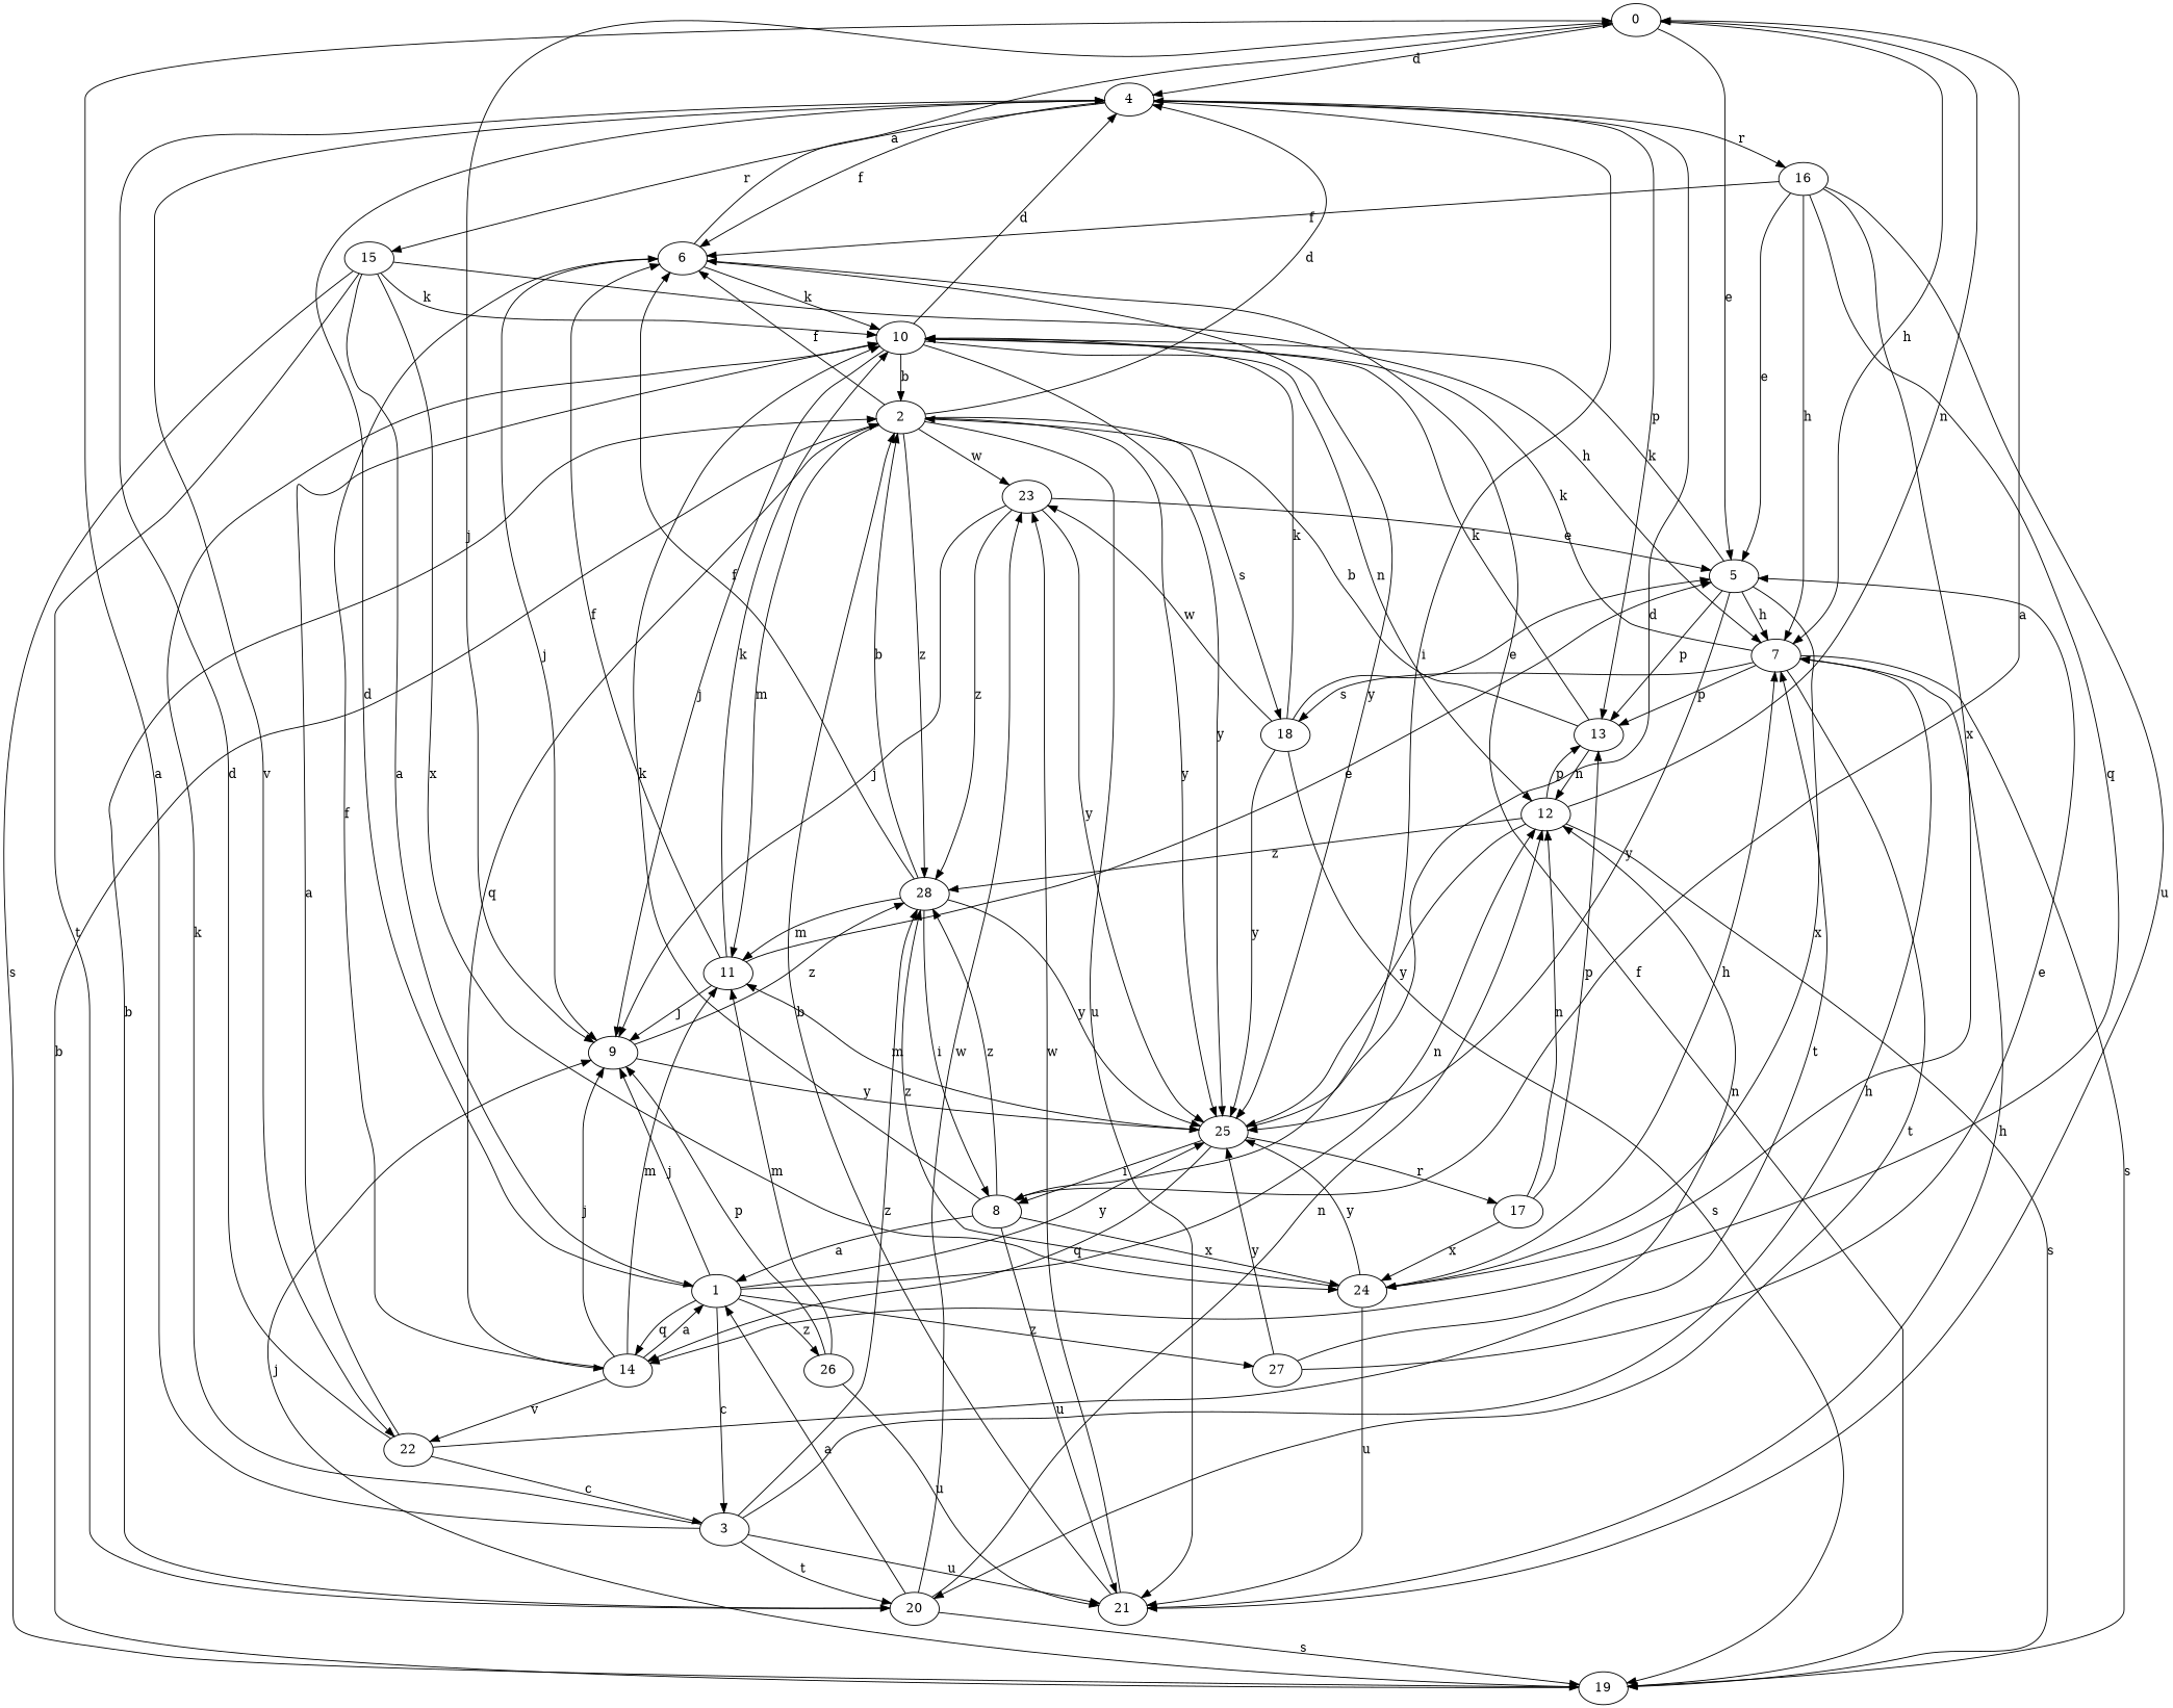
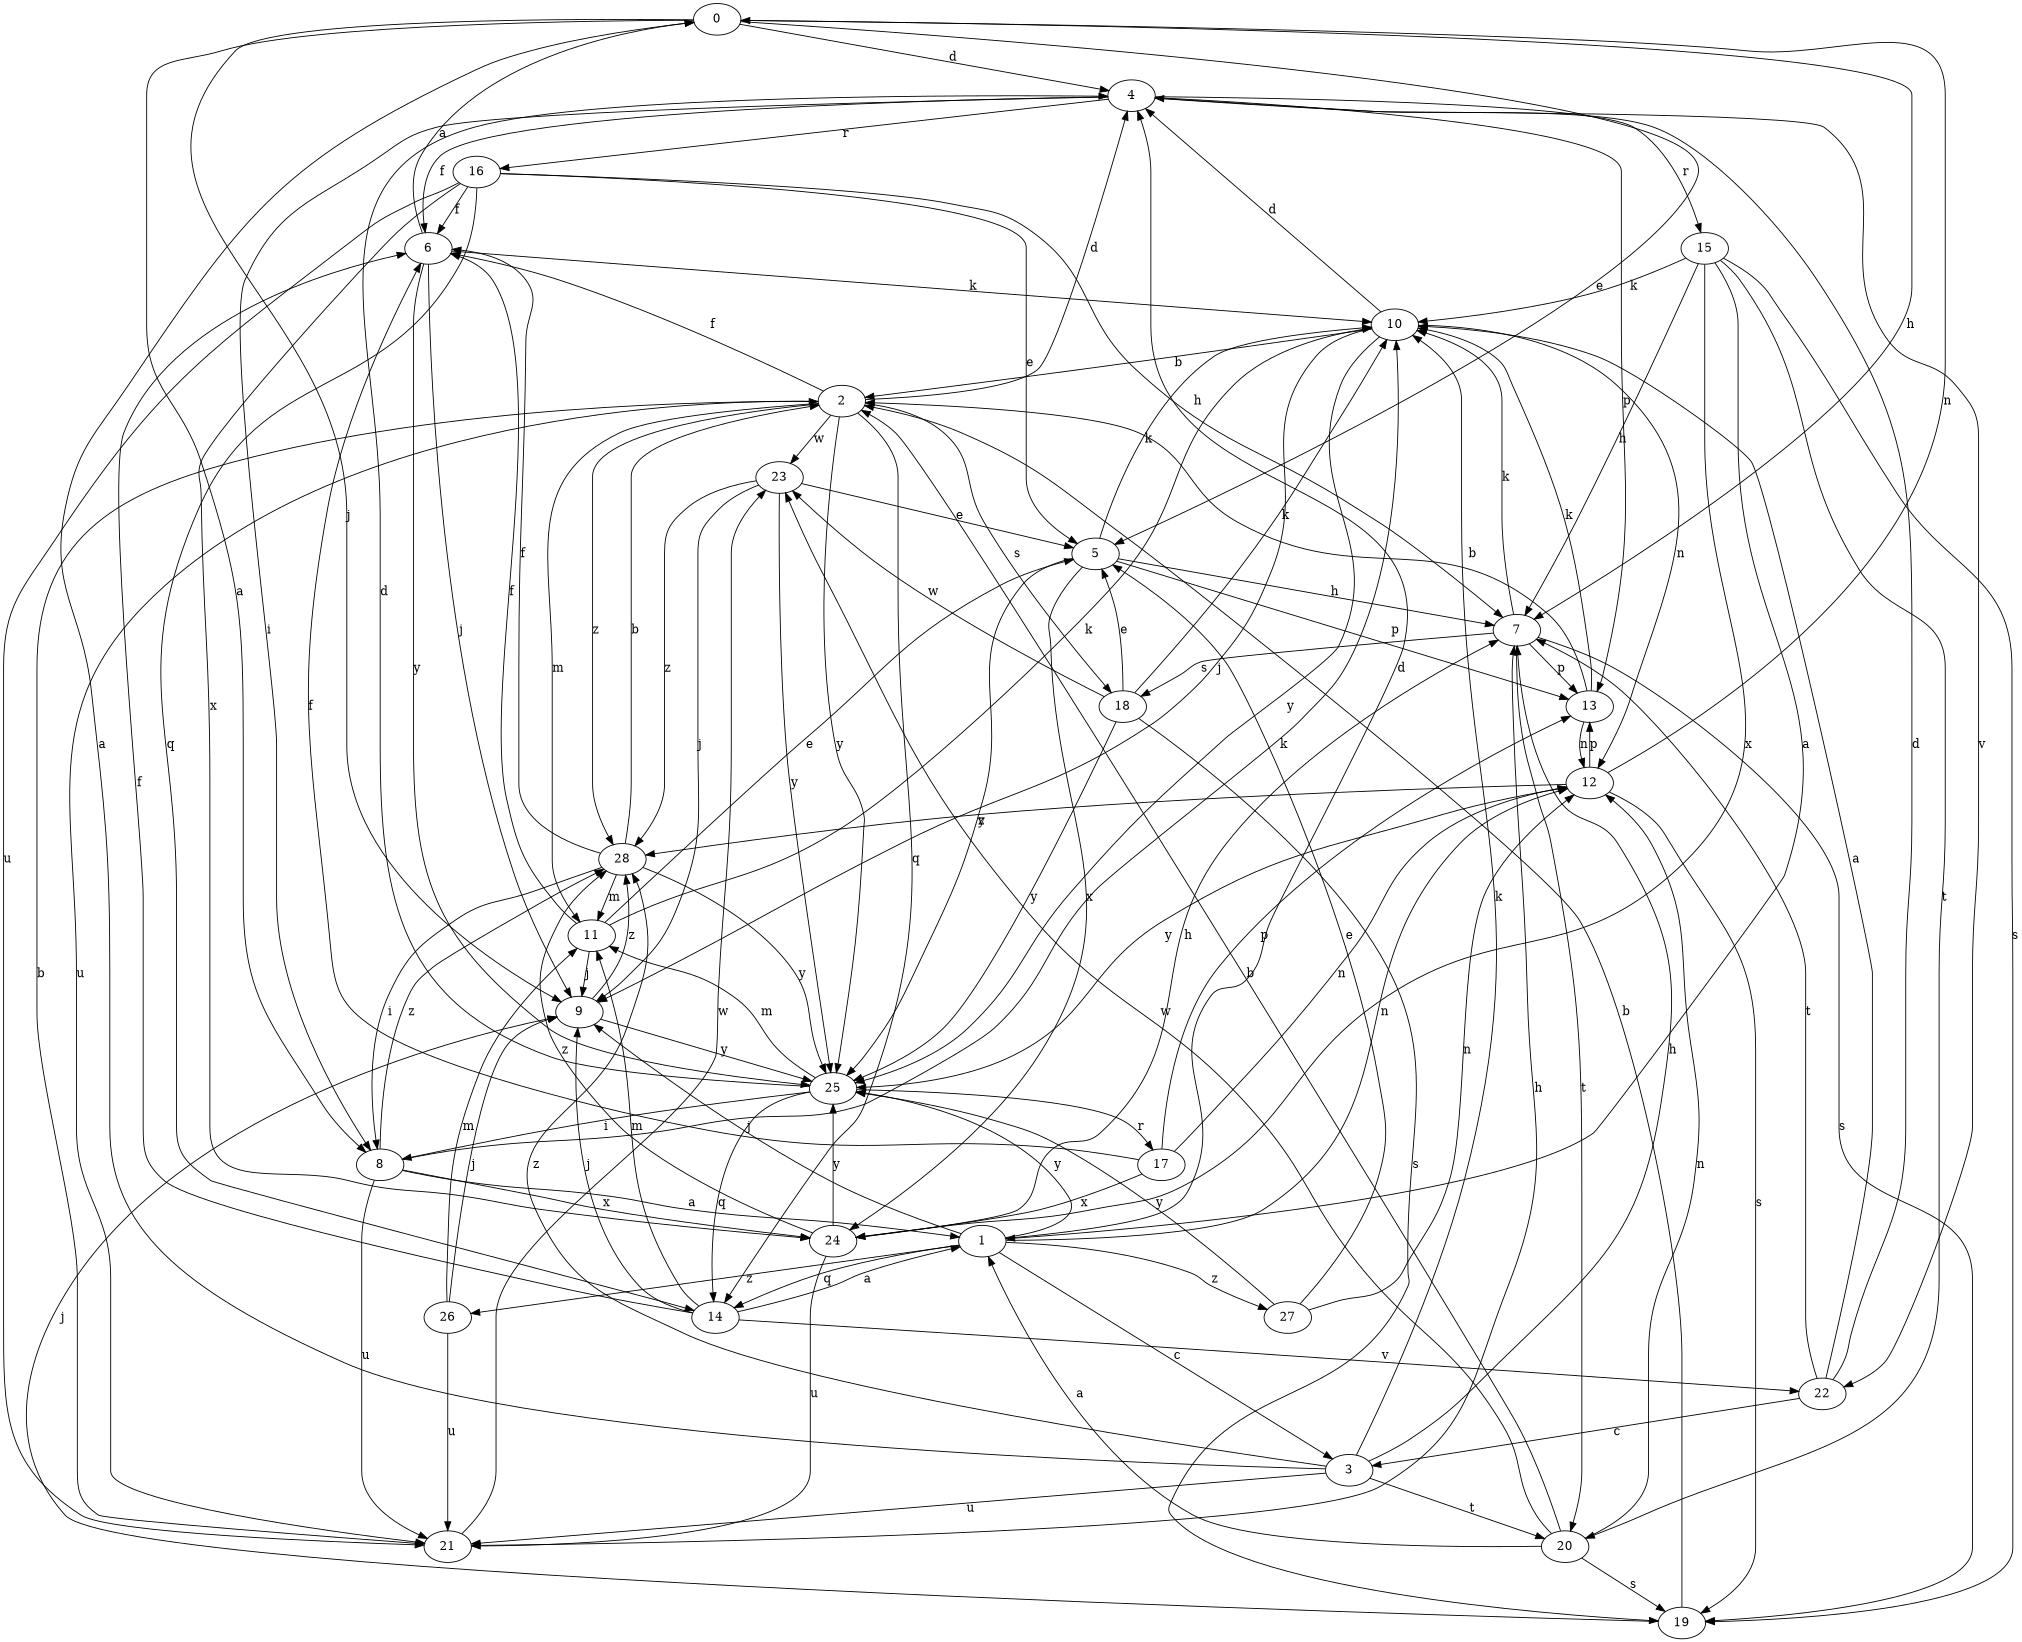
  strict digraph {
    0
    4
    5
    7
    9
    6
    8
    13
    15
    16
    22
    25
    10
    24
    18
    20
    19
    28
    12
    1
    3
    14
    26
    27
    21
    11
    17
    2
    23
    0 -> 4 [label=d]
    0 -> 5 [label=e]
    0 -> 7 [label=h]
    0 -> 9 [label=j]
    4 -> 6 [label=f]
    4 -> 8 [label=i]
    4 -> 13 [label=p]
    4 -> 15 [label=r]
    4 -> 16 [label=r]
    4 -> 22 [label=v]
    5 -> 7 [label=h]
    5 -> 13 [label=p]
    5 -> 25 [label=y]
    5 -> 10 [label=k]
    5 -> 24 [label=x]
    7 -> 13 [label=p]
    7 -> 10 [label=k]
    7 -> 18 [label=s]
    7 -> 20 [label=t]
    7 -> 19 [label=s]
    9 -> 25 [label=y]
    9 -> 28 [label=z]
    6 -> 0 [label=a]
    6 -> 9 [label=j]
    6 -> 25 [label=y]
    6 -> 10 [label=k]
-   8 -> 0 [label=a]
+   0 -> 8 [label=a]
    8 -> 10 [label=k]
    8 -> 24 [label=x]
    8 -> 28 [label=z]
    8 -> 1 [label=a]
    8 -> 21 [label=u]
    13 -> 10 [label=k]
    13 -> 12 [label=n]
    13 -> 2 [label=b]
    15 -> 7 [label=h]
    15 -> 10 [label=k]
    15 -> 24 [label=x]
    15 -> 20 [label=t]
    15 -> 19 [label=s]
    15 -> 1 [label=a]
    16 -> 5 [label=e]
    16 -> 7 [label=h]
    16 -> 6 [label=f]
    16 -> 24 [label=x]
    16 -> 14 [label=q]
    16 -> 21 [label=u]
    22 -> 4 [label=d]
    22 -> 7 [label=t]
    22 -> 10 [label=a]
    22 -> 3 [label=c]
    25 -> 4 [label=d]
    25 -> 8 [label=i]
    25 -> 14 [label=q]
    25 -> 11 [label=m]
    25 -> 17 [label=r]
    10 -> 4 [label=d]
    10 -> 9 [label=j]
    10 -> 25 [label=y]
    10 -> 12 [label=n]
    10 -> 2 [label=b]
    24 -> 7 [label=h]
    24 -> 25 [label=y]
    24 -> 28 [label=z]
    24 -> 21 [label=u]
    18 -> 5 [label=e]
    18 -> 25 [label=y]
    18 -> 10 [label=k]
    18 -> 19 [label=s]
    18 -> 23 [label=w]
    20 -> 19 [label=s]
    20 -> 12 [label=n]
    20 -> 1 [label=a]
    20 -> 2 [label=b]
    20 -> 23 [label=w]
    19 -> 9 [label=j]
-   19 -> 6 [label=f]
+   17 -> 6 [label=f]
    19 -> 2 [label=b]
    28 -> 6 [label=f]
    28 -> 8 [label=i]
    28 -> 25 [label=y]
    28 -> 11 [label=m]
    28 -> 2 [label=b]
    12 -> 0 [label=n]
    12 -> 13 [label=p]
    12 -> 25 [label=y]
    12 -> 19 [label=s]
    12 -> 28 [label=z]
    1 -> 4 [label=d]
    1 -> 9 [label=j]
    1 -> 25 [label=y]
    1 -> 12 [label=n]
    1 -> 3 [label=c]
    1 -> 14 [label=q]
    1 -> 26 [label=z]
    1 -> 27 [label=z]
    3 -> 0 [label=a]
    3 -> 7 [label=h]
    3 -> 10 [label=k]
    3 -> 20 [label=t]
    3 -> 28 [label=z]
    3 -> 21 [label=u]
    14 -> 9 [label=j]
    14 -> 6 [label=f]
    14 -> 22 [label=v]
    14 -> 1 [label=a]
    14 -> 11 [label=m]
-   26 -> 9 [label=p]
+   26 -> 9 [label=j]
    26 -> 21 [label=u]
    26 -> 11 [label=m]
    27 -> 5 [label=e]
    27 -> 25 [label=y]
    27 -> 12 [label=n]
    21 -> 7 [label=h]
    21 -> 2 [label=b]
    21 -> 23 [label=w]
    11 -> 5 [label=e]
    11 -> 9 [label=j]
    11 -> 6 [label=f]
    11 -> 10 [label=k]
    17 -> 13 [label=p]
    17 -> 24 [label=x]
    17 -> 12 [label=n]
    2 -> 4 [label=d]
    2 -> 6 [label=f]
    2 -> 25 [label=y]
    2 -> 18 [label=s]
    2 -> 28 [label=z]
    2 -> 14 [label=q]
    2 -> 21 [label=u]
    2 -> 11 [label=m]
    2 -> 23 [label=w]
    23 -> 5 [label=e]
    23 -> 9 [label=j]
    23 -> 25 [label=y]
    23 -> 28 [label=z]
  }
